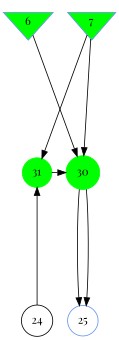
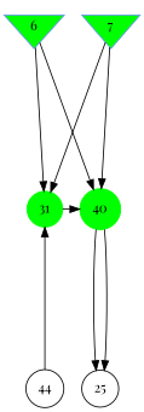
  digraph {
    fontname="Playfair Display"
    ranksep=2.0
    node [color=cornflowerblue fontname="Playfair Display" shape=circle style=filled]
    edge [fontname="Playfair Display"]
    6 [fillcolor=green shape=invtriangle]
    7 [fillcolor=green shape=invtriangle]
-   24 [color=black style=""]
-   25 [style=""]
-   30 [color=green]
+   24 [color=black label=44 style=""]
+   25 [color=black style=""]
+   30 [color=green label=40]
    31 [color=green]
    subgraph sub_1 {
      rank=same
      6
      7
    }
    subgraph sub_2 {
      rank=same
      24
      25
    }
    subgraph sub_3 {
      rank=same
      30
      31
    }
    6 -> 30
+   6 -> 31
    7 -> 30
    7 -> 31
    24 -> 31
    30 -> 25
    30 -> 25
    31 -> 30
  }
